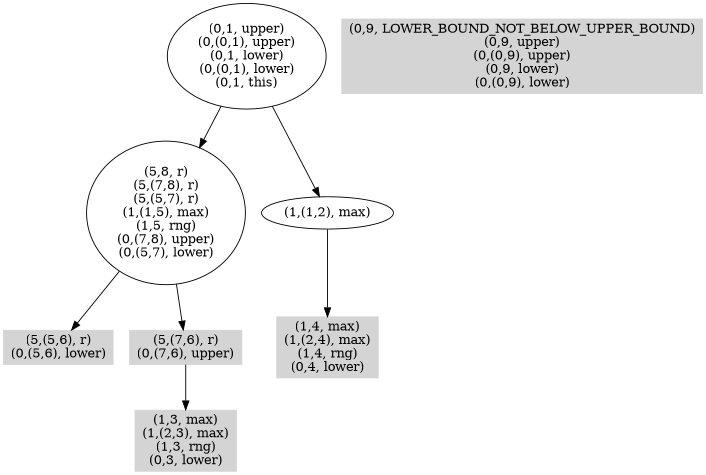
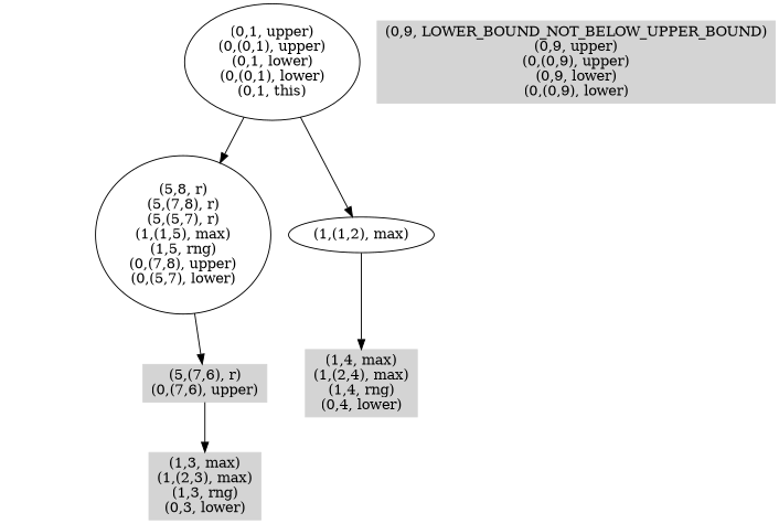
  digraph {
    node [color=".0 .0 .83" shape=box style=filled]
    n1 [label="(1,3, max)\n(1,(2,3), max)\n(1,3, rng)\n(0,3, lower)"]
    n2 [label="(1,4, max)\n(1,(2,4), max)\n(1,4, rng)\n(0,4, lower)"]
-   n3 [label="(5,(5,6), r)\n(0,(5,6), lower)"]
    n4 [label="(5,(7,6), r)\n(0,(7,6), upper)"]
    n5 [label="(5,8, r)\n(5,(7,8), r)\n(5,(5,7), r)\n(1,(1,5), max)\n(1,5, rng)\n(0,(7,8), upper)\n(0,(5,7), lower)" color="" shape="" style=""]
    n6 [label="(1,(1,2), max)" color="" shape="" style=""]
    n7 [label="(0,1, upper)\n(0,(0,1), upper)\n(0,1, lower)\n(0,(0,1), lower)\n(0,1, this)" color="" shape="" style=""]
    n8 [label="(0,9, LOWER_BOUND_NOT_BELOW_UPPER_BOUND)\n(0,9, upper)\n(0,(0,9), upper)\n(0,9, lower)\n(0,(0,9), lower)"]
    n4 -> n1
-   n5 -> n3
    n5 -> n4
    n6 -> n2
    n7 -> n5
    n7 -> n6
  }
